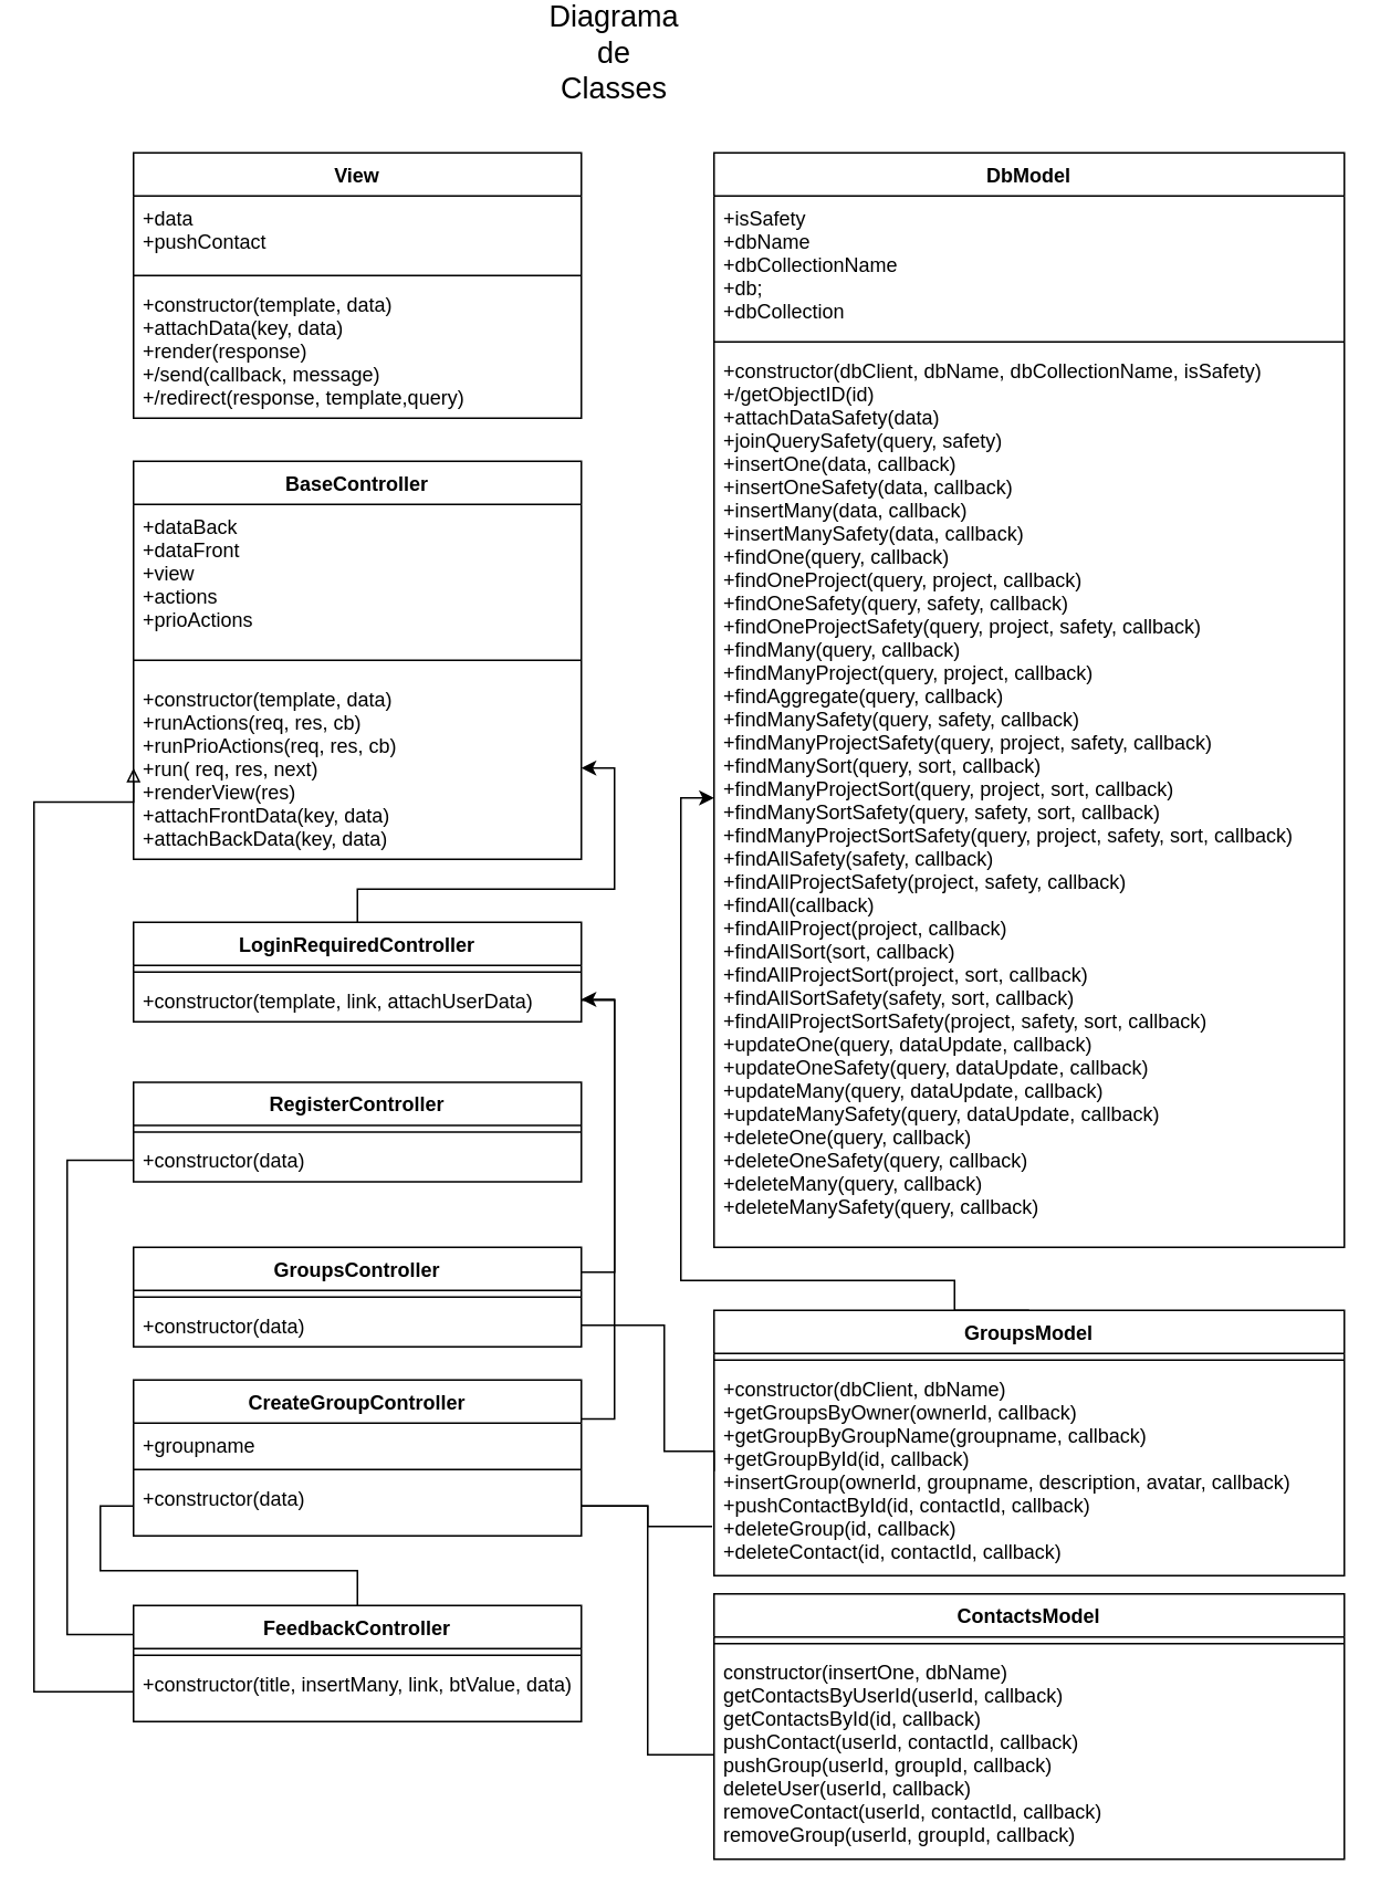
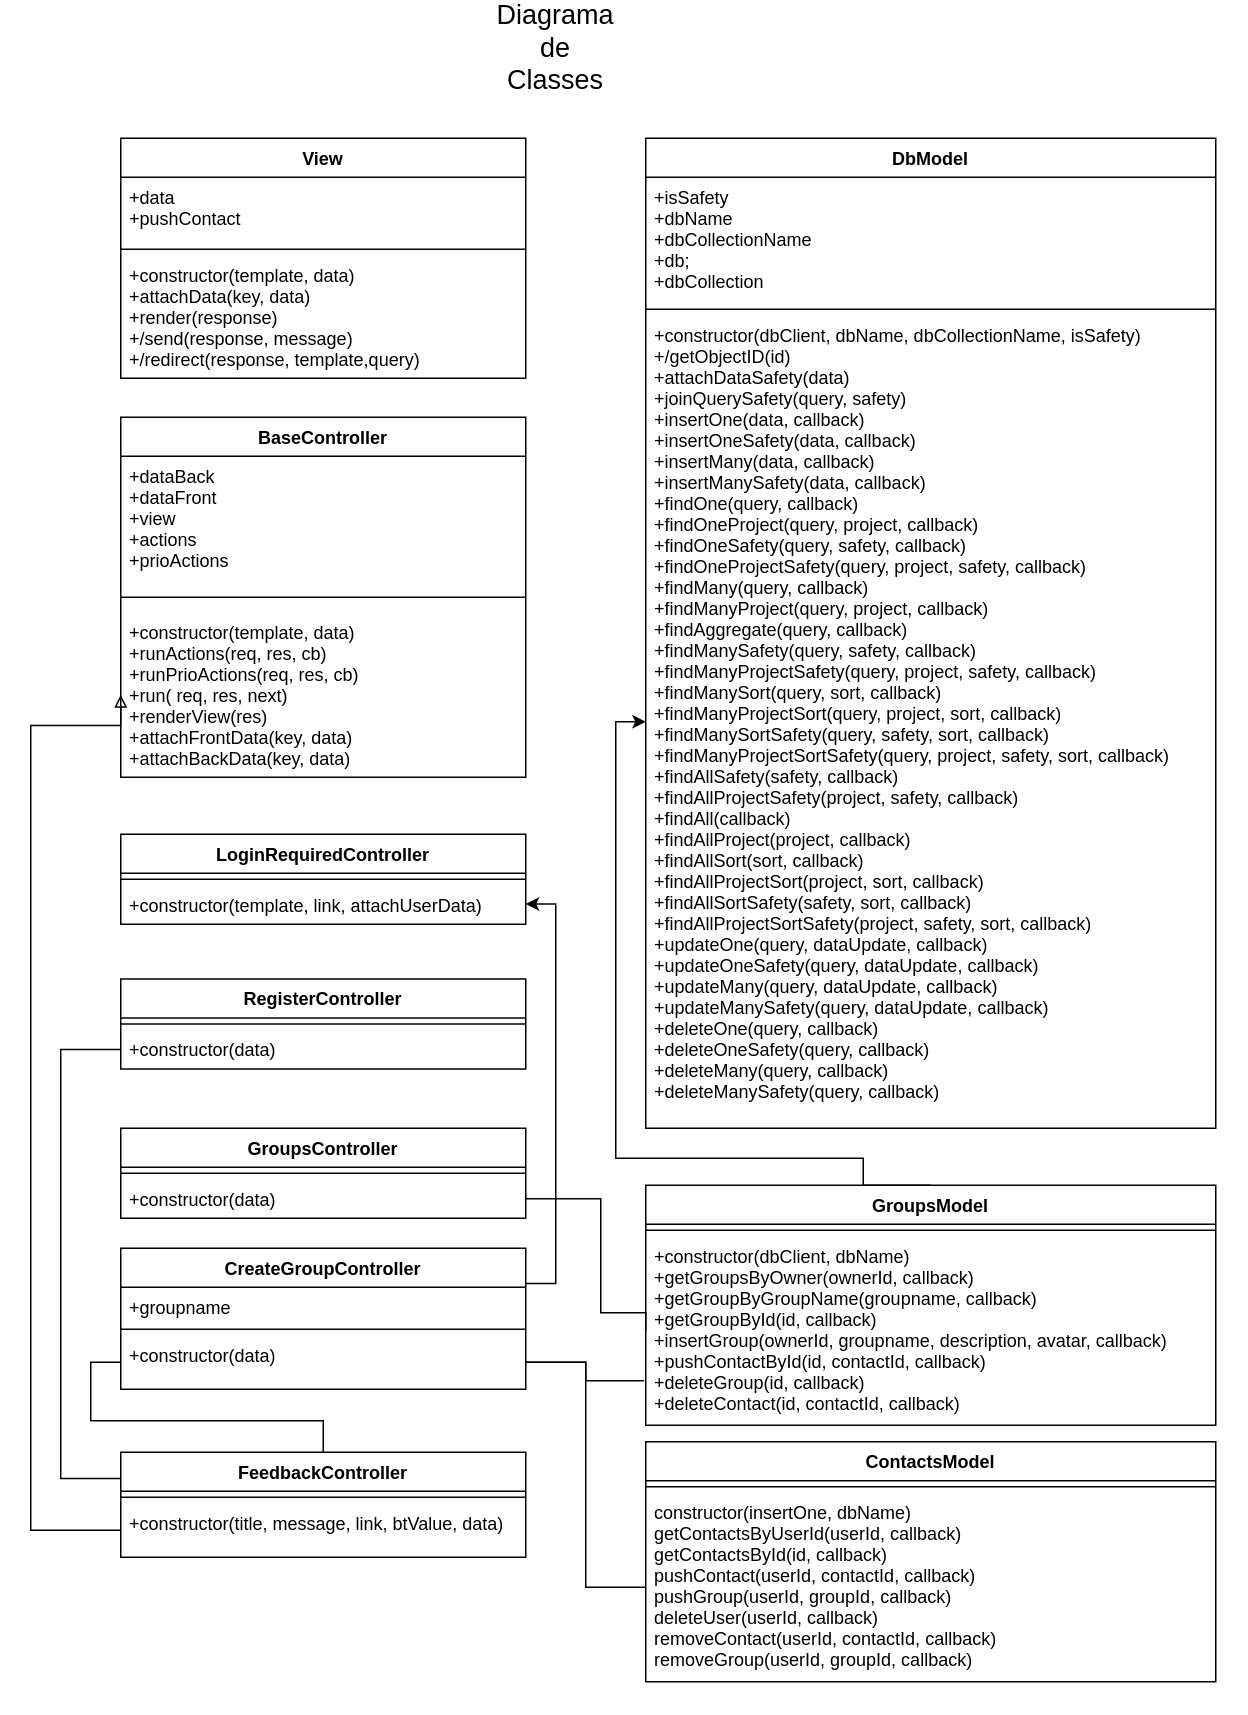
  <mxCell id="0" />
  <mxCell id="1" parent="0" />
  <mxCell id="2" value="View" style="swimlane;fontStyle=1;align=center;verticalAlign=top;childLayout=stackLayout;horizontal=1;startSize=26;horizontalStack=0;resizeParent=1;resizeParentMax=0;resizeLast=0;collapsible=1;marginBottom=0;" parent="1" vertex="1"><mxGeometry x="80" y="89.5" width="270" height="160" as="geometry" /></mxCell>
  <mxCell id="3" value="+data&#10;+pushContact&#10;&#10;" style="text;strokeColor=none;fillColor=none;align=left;verticalAlign=top;spacingLeft=4;spacingRight=4;overflow=hidden;rotatable=0;points=[[0,0.5],[1,0.5]];portConstraint=eastwest;" parent="2" vertex="1"><mxGeometry y="26" width="270" height="44" as="geometry" /></mxCell>
  <mxCell id="4" value="" style="line;strokeWidth=1;fillColor=none;align=left;verticalAlign=middle;spacingTop=-1;spacingLeft=3;spacingRight=3;rotatable=0;labelPosition=right;points=[];portConstraint=eastwest;" parent="2" vertex="1"><mxGeometry y="70" width="270" height="8" as="geometry" /></mxCell>
- <mxCell id="5" value="+constructor(template, data)&#10;+attachData(key, data)&#10;+render(response)&#10;+/send(callback, message)&#10;+/redirect(response, template,query)&#10; &#10;" style="text;strokeColor=none;fillColor=none;align=left;verticalAlign=top;spacingLeft=4;spacingRight=4;overflow=hidden;rotatable=0;points=[[0,0.5],[1,0.5]];portConstraint=eastwest;" parent="2" vertex="1"><mxGeometry y="78" width="270" height="82" as="geometry" /></mxCell>
+ <mxCell id="5" value="+constructor(template, data)&#10;+attachData(key, data)&#10;+render(response)&#10;+/send(response, message)&#10;+/redirect(response, template,query)&#10; &#10;" style="text;strokeColor=none;fillColor=none;align=left;verticalAlign=top;spacingLeft=4;spacingRight=4;overflow=hidden;rotatable=0;points=[[0,0.5],[1,0.5]];portConstraint=eastwest;" parent="2" vertex="1"><mxGeometry y="78" width="270" height="82" as="geometry" /></mxCell>
  <mxCell id="6" value="BaseController" style="swimlane;fontStyle=1;align=center;verticalAlign=top;childLayout=stackLayout;horizontal=1;startSize=26;horizontalStack=0;resizeParent=1;resizeParentMax=0;resizeLast=0;collapsible=1;marginBottom=0;" parent="1" vertex="1"><mxGeometry x="80" y="275.5" width="270" height="240" as="geometry" /></mxCell>
  <mxCell id="7" value="+dataBack&#10;+dataFront&#10;+view&#10;+actions&#10;+prioActions&#10;" style="text;strokeColor=none;fillColor=none;align=left;verticalAlign=top;spacingLeft=4;spacingRight=4;overflow=hidden;rotatable=0;points=[[0,0.5],[1,0.5]];portConstraint=eastwest;" parent="6" vertex="1"><mxGeometry y="26" width="270" height="84" as="geometry" /></mxCell>
  <mxCell id="8" value="" style="line;strokeWidth=1;fillColor=none;align=left;verticalAlign=middle;spacingTop=-1;spacingLeft=3;spacingRight=3;rotatable=0;labelPosition=right;points=[];portConstraint=eastwest;" parent="6" vertex="1"><mxGeometry y="110" width="270" height="20" as="geometry" /></mxCell>
  <mxCell id="9" value="+constructor(template, data)&#10;+runActions(req, res, cb)&#10;+runPrioActions(req, res, cb)&#10;+run( req, res, next)&#10;+renderView(res)&#10;+attachFrontData(key, data)&#10;+attachBackData(key, data) &#10;" style="text;strokeColor=none;fillColor=none;align=left;verticalAlign=top;spacingLeft=4;spacingRight=4;overflow=hidden;rotatable=0;points=[[0,0.5],[1,0.5]];portConstraint=eastwest;" parent="6" vertex="1"><mxGeometry y="130" width="270" height="110" as="geometry" /></mxCell>
- <mxCell id="10" style="edgeStyle=orthogonalEdgeStyle;rounded=0;orthogonalLoop=1;jettySize=auto;html=1;exitX=0.5;exitY=0;exitDx=0;exitDy=0;entryX=1;entryY=0.5;entryDx=0;entryDy=0;" parent="1" source="11" target="9" edge="1"><mxGeometry relative="1" as="geometry" /></mxCell>
  <mxCell id="11" value="LoginRequiredController" style="swimlane;fontStyle=1;align=center;verticalAlign=top;childLayout=stackLayout;horizontal=1;startSize=26;horizontalStack=0;resizeParent=1;resizeParentMax=0;resizeLast=0;collapsible=1;marginBottom=0;" parent="1" vertex="1"><mxGeometry x="80" y="553.5" width="270" height="60" as="geometry" /></mxCell>
  <mxCell id="12" value="" style="line;strokeWidth=1;fillColor=none;align=left;verticalAlign=middle;spacingTop=-1;spacingLeft=3;spacingRight=3;rotatable=0;labelPosition=right;points=[];portConstraint=eastwest;" parent="11" vertex="1"><mxGeometry y="26" width="270" height="8" as="geometry" /></mxCell>
  <mxCell id="13" value="+constructor(template, link, attachUserData)&#10;" style="text;strokeColor=none;fillColor=none;align=left;verticalAlign=top;spacingLeft=4;spacingRight=4;overflow=hidden;rotatable=0;points=[[0,0.5],[1,0.5]];portConstraint=eastwest;" parent="11" vertex="1"><mxGeometry y="34" width="270" height="26" as="geometry" /></mxCell>
  <mxCell id="14" value="RegisterController" style="swimlane;fontStyle=1;align=center;verticalAlign=top;childLayout=stackLayout;horizontal=1;startSize=26;horizontalStack=0;resizeParent=1;resizeParentMax=0;resizeLast=0;collapsible=1;marginBottom=0;" parent="1" vertex="1"><mxGeometry x="80" y="650" width="270" height="60" as="geometry" /></mxCell>
  <mxCell id="15" value="" style="line;strokeWidth=1;fillColor=none;align=left;verticalAlign=middle;spacingTop=-1;spacingLeft=3;spacingRight=3;rotatable=0;labelPosition=right;points=[];portConstraint=eastwest;" parent="14" vertex="1"><mxGeometry y="26" width="270" height="8" as="geometry" /></mxCell>
  <mxCell id="16" value="+constructor(data)&#10;" style="text;strokeColor=none;fillColor=none;align=left;verticalAlign=top;spacingLeft=4;spacingRight=4;overflow=hidden;rotatable=0;points=[[0,0.5],[1,0.5]];portConstraint=eastwest;" parent="14" vertex="1"><mxGeometry y="34" width="270" height="26" as="geometry" /></mxCell>
  <mxCell id="17" value="DbModel" style="swimlane;fontStyle=1;align=center;verticalAlign=top;childLayout=stackLayout;horizontal=1;startSize=26;horizontalStack=0;resizeParent=1;resizeParentMax=0;resizeLast=0;collapsible=1;marginBottom=0;" parent="1" vertex="1"><mxGeometry x="430" y="89.5" width="380" height="660" as="geometry"><mxRectangle x="430" y="99.5" width="80" height="26" as="alternateBounds" /></mxGeometry></mxCell>
  <mxCell id="18" value="+isSafety&#10;+dbName&#10;+dbCollectionName&#10;+db;&#10;+dbCollection" style="text;strokeColor=none;fillColor=none;align=left;verticalAlign=top;spacingLeft=4;spacingRight=4;overflow=hidden;rotatable=0;points=[[0,0.5],[1,0.5]];portConstraint=eastwest;" parent="17" vertex="1"><mxGeometry y="26" width="380" height="84" as="geometry" /></mxCell>
  <mxCell id="19" value="" style="line;strokeWidth=1;fillColor=none;align=left;verticalAlign=middle;spacingTop=-1;spacingLeft=3;spacingRight=3;rotatable=0;labelPosition=right;points=[];portConstraint=eastwest;" parent="17" vertex="1"><mxGeometry y="110" width="380" height="8" as="geometry" /></mxCell>
  <mxCell id="20" value="+constructor(dbClient, dbName, dbCollectionName, isSafety)&#10;+/getObjectID(id)&#10;+attachDataSafety(data)&#10;+joinQuerySafety(query, safety)&#10;+insertOne(data, callback)&#10;+insertOneSafety(data, callback)&#10;+insertMany(data, callback)&#10;+insertManySafety(data, callback)&#10;+findOne(query, callback)&#10;+findOneProject(query, project, callback)&#10;+findOneSafety(query, safety, callback)&#10;+findOneProjectSafety(query, project, safety, callback)&#10;+findMany(query, callback)&#10;+findManyProject(query, project, callback)&#10;+findAggregate(query, callback)&#10;+findManySafety(query, safety, callback)&#10;+findManyProjectSafety(query, project, safety, callback)&#10;+findManySort(query, sort, callback)&#10;+findManyProjectSort(query, project, sort, callback)&#10;+findManySortSafety(query, safety, sort, callback)&#10;+findManyProjectSortSafety(query, project, safety, sort, callback)&#10;+findAllSafety(safety, callback)&#10;+findAllProjectSafety(project, safety, callback)&#10;+findAll(callback)&#10;+findAllProject(project, callback)&#10;+findAllSort(sort, callback)&#10;+findAllProjectSort(project, sort, callback)&#10;+findAllSortSafety(safety, sort, callback)&#10;+findAllProjectSortSafety(project, safety, sort, callback)&#10;+updateOne(query, dataUpdate, callback)&#10;+updateOneSafety(query, dataUpdate, callback)&#10;+updateMany(query, dataUpdate, callback)&#10;+updateManySafety(query, dataUpdate, callback)&#10;+deleteOne(query, callback)&#10;+deleteOneSafety(query, callback)&#10;+deleteMany(query, callback)&#10;+deleteManySafety(query, callback)" style="text;strokeColor=none;fillColor=none;align=left;verticalAlign=top;spacingLeft=4;spacingRight=4;overflow=hidden;rotatable=0;points=[[0,0.5],[1,0.5]];portConstraint=eastwest;" parent="17" vertex="1"><mxGeometry y="118" width="380" height="542" as="geometry" /></mxCell>
- <mxCell id="21" style="edgeStyle=orthogonalEdgeStyle;rounded=0;orthogonalLoop=1;jettySize=auto;html=1;exitX=1;exitY=0.25;exitDx=0;exitDy=0;entryX=1;entryY=0.5;entryDx=0;entryDy=0;startArrow=none;startFill=0;endArrow=none;endFill=0;fontSize=18;" parent="1" source="22" target="13" edge="1"><mxGeometry relative="1" as="geometry" /></mxCell>
  <mxCell id="22" value="GroupsController" style="swimlane;fontStyle=1;align=center;verticalAlign=top;childLayout=stackLayout;horizontal=1;startSize=26;horizontalStack=0;resizeParent=1;resizeParentMax=0;resizeLast=0;collapsible=1;marginBottom=0;" parent="1" vertex="1"><mxGeometry x="80" y="749.5" width="270" height="60" as="geometry" /></mxCell>
  <mxCell id="23" value="" style="line;strokeWidth=1;fillColor=none;align=left;verticalAlign=middle;spacingTop=-1;spacingLeft=3;spacingRight=3;rotatable=0;labelPosition=right;points=[];portConstraint=eastwest;" parent="22" vertex="1"><mxGeometry y="26" width="270" height="8" as="geometry" /></mxCell>
  <mxCell id="24" value="+constructor(data)&#10;" style="text;strokeColor=none;fillColor=none;align=left;verticalAlign=top;spacingLeft=4;spacingRight=4;overflow=hidden;rotatable=0;points=[[0,0.5],[1,0.5]];portConstraint=eastwest;" parent="22" vertex="1"><mxGeometry y="34" width="270" height="26" as="geometry" /></mxCell>
  <mxCell id="25" style="edgeStyle=orthogonalEdgeStyle;rounded=0;orthogonalLoop=1;jettySize=auto;html=1;exitX=0.5;exitY=0;exitDx=0;exitDy=0;startArrow=none;startFill=0;endArrow=classic;endFill=1;" parent="1" source="27" target="20" edge="1"><mxGeometry relative="1" as="geometry"><Array as="points"><mxPoint x="575" y="769.5" /><mxPoint x="410" y="769.5" /><mxPoint x="410" y="478.5" /></Array></mxGeometry></mxCell>
  <mxCell id="26" style="edgeStyle=orthogonalEdgeStyle;rounded=0;orthogonalLoop=1;jettySize=auto;html=1;exitX=0;exitY=0.5;exitDx=0;exitDy=0;entryX=1;entryY=0.5;entryDx=0;entryDy=0;startArrow=none;startFill=0;endArrow=none;endFill=0;fontSize=18;" parent="1" source="29" target="24" edge="1"><mxGeometry relative="1" as="geometry"><Array as="points"><mxPoint x="400" y="872.5" /><mxPoint x="400" y="796.5" /></Array></mxGeometry></mxCell>
  <mxCell id="27" value="GroupsModel" style="swimlane;fontStyle=1;align=center;verticalAlign=top;childLayout=stackLayout;horizontal=1;startSize=26;horizontalStack=0;resizeParent=1;resizeParentMax=0;resizeLast=0;collapsible=1;marginBottom=0;" parent="1" vertex="1"><mxGeometry x="430" y="787.5" width="380" height="160" as="geometry" /></mxCell>
  <mxCell id="28" value="" style="line;strokeWidth=1;fillColor=none;align=left;verticalAlign=middle;spacingTop=-1;spacingLeft=3;spacingRight=3;rotatable=0;labelPosition=right;points=[];portConstraint=eastwest;" parent="27" vertex="1"><mxGeometry y="26" width="380" height="8" as="geometry" /></mxCell>
  <mxCell id="29" value="+constructor(dbClient, dbName)&#10;+getGroupsByOwner(ownerId, callback)&#10;+getGroupByGroupName(groupname, callback)&#10;+getGroupById(id, callback)&#10;+insertGroup(ownerId, groupname, description, avatar, callback)&#10;+pushContactById(id, contactId, callback)&#10;+deleteGroup(id, callback)&#10;+deleteContact(id, contactId, callback)" style="text;strokeColor=none;fillColor=none;align=left;verticalAlign=top;spacingLeft=4;spacingRight=4;overflow=hidden;rotatable=0;points=[[0,0.5],[1,0.5]];portConstraint=eastwest;" parent="27" vertex="1"><mxGeometry y="34" width="380" height="126" as="geometry" /></mxCell>
  <mxCell id="30" value="Diagrama de Classes" style="text;html=1;strokeColor=none;fillColor=none;align=center;verticalAlign=middle;whiteSpace=wrap;rounded=0;fontSize=18;" parent="1" vertex="1"><mxGeometry x="350" y="20" width="40" height="20" as="geometry" /></mxCell>
  <mxCell id="31" style="edgeStyle=orthogonalEdgeStyle;rounded=0;orthogonalLoop=1;jettySize=auto;html=1;exitX=1;exitY=0.25;exitDx=0;exitDy=0;startArrow=none;startFill=0;endArrow=classic;endFill=1;fontSize=18;" parent="1" source="32" edge="1"><mxGeometry relative="1" as="geometry"><mxPoint x="350" y="600" as="targetPoint" /><Array as="points"><mxPoint x="370" y="853" /><mxPoint x="370" y="600" /></Array></mxGeometry></mxCell>
  <mxCell id="32" value="CreateGroupController" style="swimlane;fontStyle=1;align=center;verticalAlign=top;childLayout=stackLayout;horizontal=1;startSize=26;horizontalStack=0;resizeParent=1;resizeParentMax=0;resizeLast=0;collapsible=1;marginBottom=0;" parent="1" vertex="1"><mxGeometry x="80" y="829.5" width="270" height="94" as="geometry" /></mxCell>
  <mxCell id="33" value="+groupname&#10;" style="text;strokeColor=none;fillColor=none;align=left;verticalAlign=top;spacingLeft=4;spacingRight=4;overflow=hidden;rotatable=0;points=[[0,0.5],[1,0.5]];portConstraint=eastwest;" parent="32" vertex="1"><mxGeometry y="26" width="270" height="24" as="geometry" /></mxCell>
  <mxCell id="34" value="" style="line;strokeWidth=1;fillColor=none;align=left;verticalAlign=middle;spacingTop=-1;spacingLeft=3;spacingRight=3;rotatable=0;labelPosition=right;points=[];portConstraint=eastwest;" parent="32" vertex="1"><mxGeometry y="50" width="270" height="8" as="geometry" /></mxCell>
  <mxCell id="35" value="+constructor(data)&#10;" style="text;strokeColor=none;fillColor=none;align=left;verticalAlign=top;spacingLeft=4;spacingRight=4;overflow=hidden;rotatable=0;points=[[0,0.5],[1,0.5]];portConstraint=eastwest;" parent="32" vertex="1"><mxGeometry y="58" width="270" height="36" as="geometry" /></mxCell>
  <mxCell id="36" value="ContactsModel" style="swimlane;fontStyle=1;align=center;verticalAlign=top;childLayout=stackLayout;horizontal=1;startSize=26;horizontalStack=0;resizeParent=1;resizeParentMax=0;resizeLast=0;collapsible=1;marginBottom=0;" parent="1" vertex="1"><mxGeometry x="430" y="958.5" width="380" height="160" as="geometry" /></mxCell>
  <mxCell id="37" value="" style="line;strokeWidth=1;fillColor=none;align=left;verticalAlign=middle;spacingTop=-1;spacingLeft=3;spacingRight=3;rotatable=0;labelPosition=right;points=[];portConstraint=eastwest;" parent="36" vertex="1"><mxGeometry y="26" width="380" height="8" as="geometry" /></mxCell>
  <mxCell id="38" value="constructor(insertOne, dbName)&#10;getContactsByUserId(userId, callback)&#10;getContactsById(id, callback)&#10;pushContact(userId, contactId, callback)&#10;pushGroup(userId, groupId, callback)&#10;deleteUser(userId, callback)&#10;removeContact(userId, contactId, callback)&#10;removeGroup(userId, groupId, callback)" style="text;strokeColor=none;fillColor=none;align=left;verticalAlign=top;spacingLeft=4;spacingRight=4;overflow=hidden;rotatable=0;points=[[0,0.5],[1,0.5]];portConstraint=eastwest;" parent="36" vertex="1"><mxGeometry y="34" width="380" height="126" as="geometry" /></mxCell>
  <mxCell id="39" style="edgeStyle=orthogonalEdgeStyle;rounded=0;orthogonalLoop=1;jettySize=auto;html=1;exitX=0;exitY=0.25;exitDx=0;exitDy=0;entryX=0;entryY=0.5;entryDx=0;entryDy=0;startArrow=none;startFill=0;endArrow=none;endFill=0;fontSize=18;" parent="1" source="40" target="16" edge="1"><mxGeometry relative="1" as="geometry"><Array as="points"><mxPoint x="40" y="983" /><mxPoint x="40" y="697" /></Array></mxGeometry></mxCell>
  <mxCell id="40" value="FeedbackController" style="swimlane;fontStyle=1;align=center;verticalAlign=top;childLayout=stackLayout;horizontal=1;startSize=26;horizontalStack=0;resizeParent=1;resizeParentMax=0;resizeLast=0;collapsible=1;marginBottom=0;" parent="1" vertex="1"><mxGeometry x="80" y="965.5" width="270" height="70" as="geometry" /></mxCell>
  <mxCell id="41" value="" style="line;strokeWidth=1;fillColor=none;align=left;verticalAlign=middle;spacingTop=-1;spacingLeft=3;spacingRight=3;rotatable=0;labelPosition=right;points=[];portConstraint=eastwest;" parent="40" vertex="1"><mxGeometry y="26" width="270" height="8" as="geometry" /></mxCell>
- <mxCell id="42" value="+constructor(title, insertMany, link, btValue, data)&#10;" style="text;strokeColor=none;fillColor=none;align=left;verticalAlign=top;spacingLeft=4;spacingRight=4;overflow=hidden;rotatable=0;points=[[0,0.5],[1,0.5]];portConstraint=eastwest;" parent="40" vertex="1"><mxGeometry y="34" width="270" height="36" as="geometry" /></mxCell>
+ <mxCell id="42" value="+constructor(title, message, link, btValue, data)&#10;" style="text;strokeColor=none;fillColor=none;align=left;verticalAlign=top;spacingLeft=4;spacingRight=4;overflow=hidden;rotatable=0;points=[[0,0.5],[1,0.5]];portConstraint=eastwest;" parent="40" vertex="1"><mxGeometry y="34" width="270" height="36" as="geometry" /></mxCell>
  <mxCell id="43" style="edgeStyle=orthogonalEdgeStyle;rounded=0;orthogonalLoop=1;jettySize=auto;html=1;exitX=0;exitY=0.5;exitDx=0;exitDy=0;entryX=0;entryY=0.5;entryDx=0;entryDy=0;startArrow=none;startFill=0;endArrow=block;endFill=0;fontSize=18;" parent="1" source="42" target="9" edge="1"><mxGeometry relative="1" as="geometry"><Array as="points"><mxPoint x="20" y="1018" /><mxPoint x="20" y="481" /><mxPoint x="80" y="481" /></Array></mxGeometry></mxCell>
  <mxCell id="44" style="edgeStyle=orthogonalEdgeStyle;rounded=0;orthogonalLoop=1;jettySize=auto;html=1;exitX=1;exitY=0.5;exitDx=0;exitDy=0;entryX=-0.003;entryY=0.764;entryDx=0;entryDy=0;entryPerimeter=0;startArrow=none;startFill=0;endArrow=none;endFill=0;fontSize=18;" parent="1" source="35" target="29" edge="1"><mxGeometry relative="1" as="geometry" /></mxCell>
  <mxCell id="45" style="edgeStyle=orthogonalEdgeStyle;rounded=0;orthogonalLoop=1;jettySize=auto;html=1;exitX=0;exitY=0.5;exitDx=0;exitDy=0;startArrow=none;startFill=0;endArrow=none;endFill=0;fontSize=18;" parent="1" source="35" target="40" edge="1"><mxGeometry relative="1" as="geometry" /></mxCell>
  <mxCell id="46" style="edgeStyle=orthogonalEdgeStyle;rounded=0;orthogonalLoop=1;jettySize=auto;html=1;exitX=1;exitY=0.5;exitDx=0;exitDy=0;entryX=0;entryY=0.5;entryDx=0;entryDy=0;startArrow=none;startFill=0;endArrow=none;endFill=0;fontSize=18;" parent="1" source="35" target="38" edge="1"><mxGeometry relative="1" as="geometry" /></mxCell>
